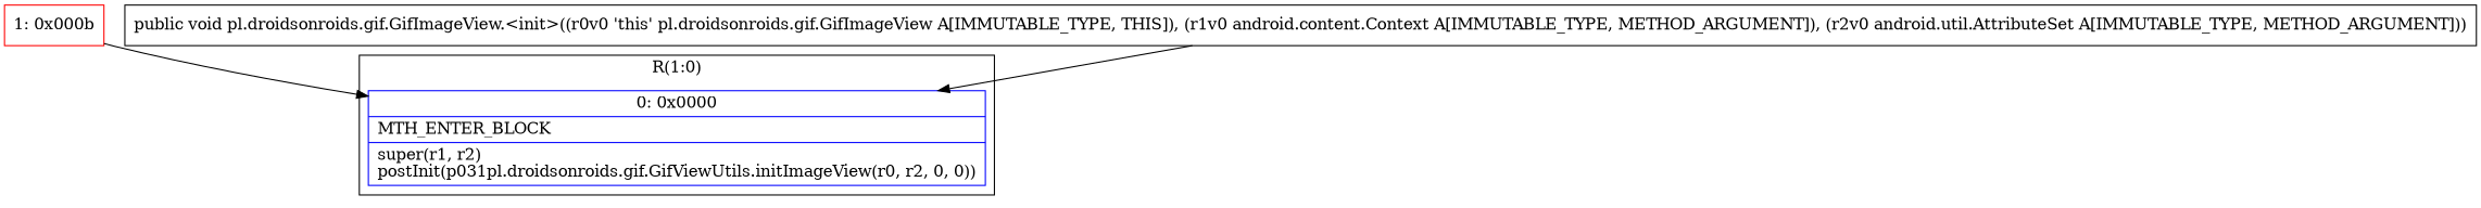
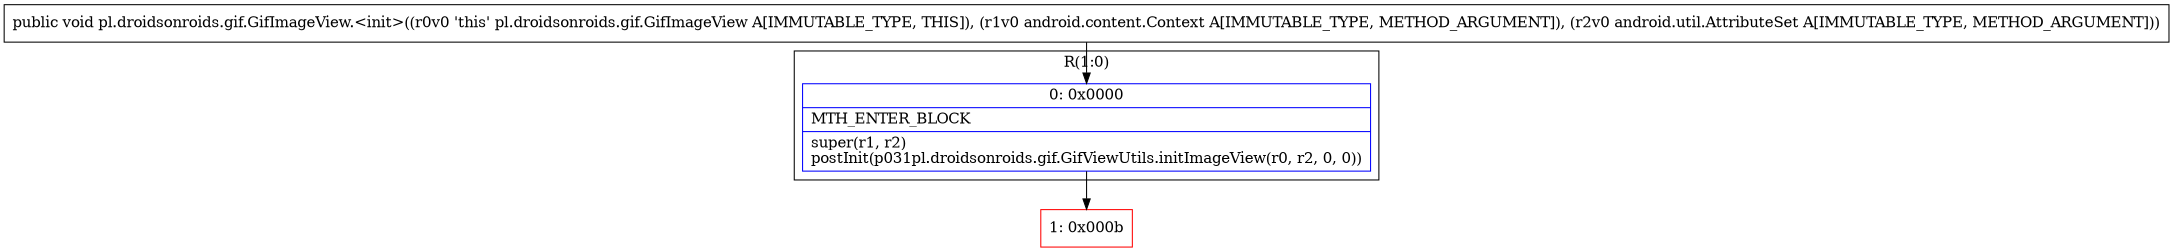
  digraph {
    node [shape=record]
    n1 [color=blue label="{0\:\ 0x0000|MTH_ENTER_BLOCK\l|super(r1, r2)\lpostInit(p031pl.droidsonroids.gif.GifViewUtils.initImageView(r0, r2, 0, 0))\l}"]
    n2 [color=red label="{1\:\ 0x000b}"]
    n3 [label="{public void pl.droidsonroids.gif.GifImageView.\<init\>((r0v0 'this' pl.droidsonroids.gif.GifImageView A[IMMUTABLE_TYPE, THIS]), (r1v0 android.content.Context A[IMMUTABLE_TYPE, METHOD_ARGUMENT]), (r2v0 android.util.AttributeSet A[IMMUTABLE_TYPE, METHOD_ARGUMENT])) }"]
    subgraph cluster_1 {
      label="R(1:0)"
      n1
    }
-   n2 -> n1
+   n1 -> n2
    n3 -> n1
  }
